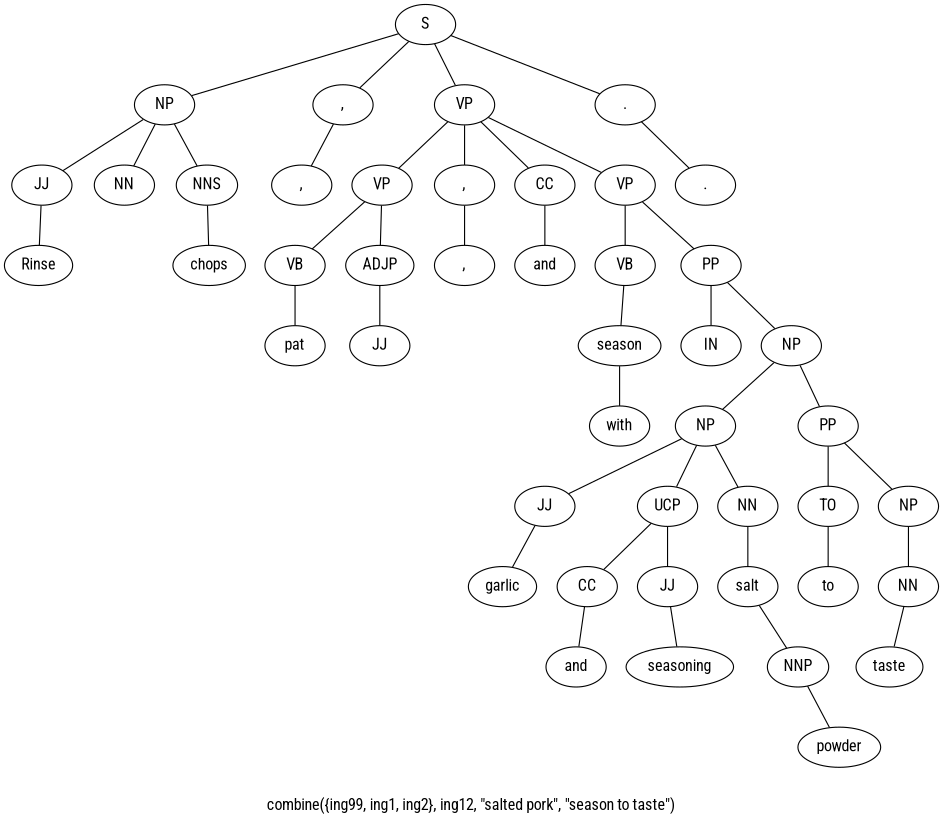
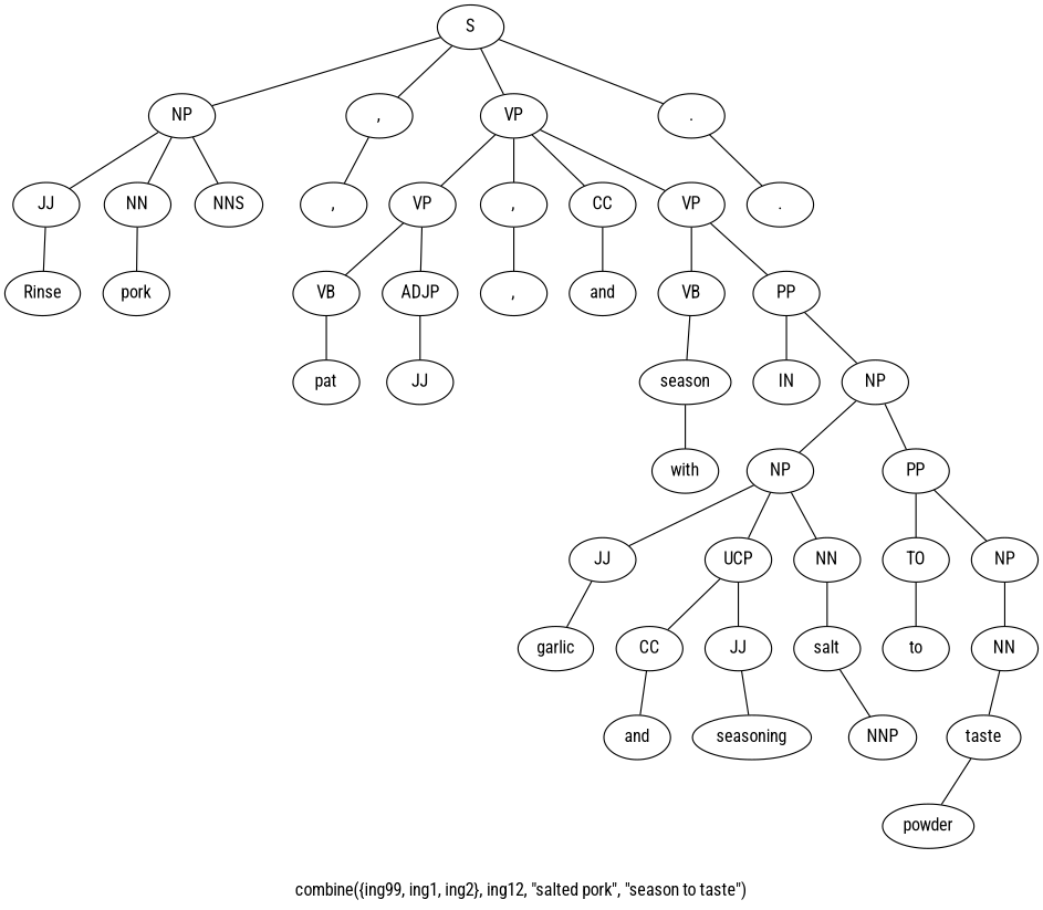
  graph {
    fontname="Roboto Condensed"
    label="combine({ing99, ing1, ing2}, ing12, \"salted pork\", \"season to taste\")"
    node [fontname="Roboto Condensed"]
    edge [fontname="Roboto Condensed"]
    n1 [label=S]
    n2 [label=NP]
    n3 [label=","]
    n4 [label=VP]
    n5 [label="."]
    n6 [label=JJ]
    n7 [label=NN]
    n8 [label=NNS]
    n9 [label=","]
    n10 [label=VP]
    n11 [label=","]
    n12 [label=CC]
    n13 [label=VP]
    n14 [label="."]
    n15 [label=Rinse]
-   n17 [label=chops]
+   n16 [label=pork]
    n18 [label=VB]
    n19 [label=ADJP]
    n20 [label=","]
    n21 [label=and]
    n22 [label=VB]
    n23 [label=PP]
    n24 [label=pat]
    n25 [label=JJ]
    n26 [label=season]
    n27 [label=IN]
    n28 [label=NP]
    n29 [label=with]
    n30 [label=NP]
    n31 [label=PP]
    n32 [label=JJ]
    n33 [label=UCP]
    n34 [label=NN]
    n35 [label=TO]
    n36 [label=NP]
    n37 [label=garlic]
    n38 [label=CC]
    n39 [label=JJ]
    n40 [label=salt]
    n41 [label=NNP]
    n42 [label=powder]
    n43 [label=and]
    n44 [label=seasoning]
    n45 [label=to]
    n46 [label=NN]
    n47 [label=taste]
    n1 -- n2
    n1 -- n3
    n1 -- n4
    n1 -- n5
    n2 -- n6
    n2 -- n7
    n2 -- n8
    n3 -- n9
    n4 -- n10
    n4 -- n11
    n4 -- n12
    n4 -- n13
    n5 -- n14
    n6 -- n15
-   n8 -- n17
+   n7 -- n16
    n10 -- n18
    n10 -- n19
    n11 -- n20
    n12 -- n21
    n13 -- n22
    n13 -- n23
    n18 -- n24
    n19 -- n25
    n22 -- n26
    n23 -- n27
    n23 -- n28
    n26 -- n29
    n28 -- n30
    n28 -- n31
    n30 -- n32
    n30 -- n33
    n30 -- n34
    n31 -- n35
    n31 -- n36
    n32 -- n37
    n33 -- n38
    n33 -- n39
    n34 -- n40
    n35 -- n45
    n36 -- n46
    n38 -- n43
    n39 -- n44
    n40 -- n41
-   n41 -- n42
+   n47 -- n42
    n46 -- n47
  }
